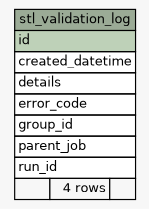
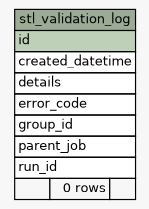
  digraph {
    bgcolor="#f7f7f7"
    fontname=Helvetica
    fontsize=11
    nodesep=0.18
    rankdir=TB
    ranksep=0.46
-   n1 [fontname=Helvetica fontsize=11 label=<     <TABLE BORDER="0" CELLBORDER="1" CELLSPACING="0" BGCOLOR="#ffffff">       <TR><TD COLSPAN="3" BGCOLOR="#9bab96" ALIGN="CENTER">stl_validation_log</TD></TR>       <TR><TD PORT="id" COLSPAN="3" BGCOLOR="#bed1b8" ALIGN="LEFT">id</TD></TR>       <TR><TD PORT="created_datetime" COLSPAN="3" ALIGN="LEFT">created_datetime</TD></TR>       <TR><TD PORT="details" COLSPAN="3" ALIGN="LEFT">details</TD></TR>       <TR><TD PORT="error_code" COLSPAN="3" ALIGN="LEFT">error_code</TD></TR>       <TR><TD PORT="group_id" COLSPAN="3" ALIGN="LEFT">group_id</TD></TR>       <TR><TD PORT="parent_job" COLSPAN="3" ALIGN="LEFT">parent_job</TD></TR>       <TR><TD PORT="run_id" COLSPAN="3" ALIGN="LEFT">run_id</TD></TR>       <TR><TD ALIGN="LEFT" BGCOLOR="#f7f7f7">  </TD><TD ALIGN="RIGHT" BGCOLOR="#f7f7f7">4 rows</TD><TD ALIGN="RIGHT" BGCOLOR="#f7f7f7">  </TD></TR>     </TABLE>> shape=plaintext]
+   n1 [fontname=Helvetica fontsize=11 label=<     <TABLE BORDER="0" CELLBORDER="1" CELLSPACING="0" BGCOLOR="#ffffff">       <TR><TD COLSPAN="3" BGCOLOR="#9bab96" ALIGN="CENTER">stl_validation_log</TD></TR>       <TR><TD PORT="id" COLSPAN="3" BGCOLOR="#bed1b8" ALIGN="LEFT">id</TD></TR>       <TR><TD PORT="created_datetime" COLSPAN="3" ALIGN="LEFT">created_datetime</TD></TR>       <TR><TD PORT="details" COLSPAN="3" ALIGN="LEFT">details</TD></TR>       <TR><TD PORT="error_code" COLSPAN="3" ALIGN="LEFT">error_code</TD></TR>       <TR><TD PORT="group_id" COLSPAN="3" ALIGN="LEFT">group_id</TD></TR>       <TR><TD PORT="parent_job" COLSPAN="3" ALIGN="LEFT">parent_job</TD></TR>       <TR><TD PORT="run_id" COLSPAN="3" ALIGN="LEFT">run_id</TD></TR>       <TR><TD ALIGN="LEFT" BGCOLOR="#f7f7f7">  </TD><TD ALIGN="RIGHT" BGCOLOR="#f7f7f7">0 rows</TD><TD ALIGN="RIGHT" BGCOLOR="#f7f7f7">  </TD></TR>     </TABLE>> shape=plaintext]
  }
